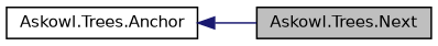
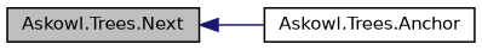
  digraph {
    rankdir=LR
    node [color=black fontname=Helvetica fontsize=10 shape=record]
    n1 [fillcolor=grey75 fontcolor=black height=0.2 label="Askowl.Trees.Next" style=filled width=0.4]
    n2 [height=0.2 label="Askowl.Trees.Anchor" width=0.4]
-   n2 -> n1 [color=midnightblue dir=back fontname=Helvetica fontsize=10 labelfontname=Helvetica labelfontsize=10 style=solid]
+   n1 -> n2 [color=midnightblue dir=back fontname=Helvetica fontsize=10 labelfontname=Helvetica labelfontsize=10 style=solid]
  }
